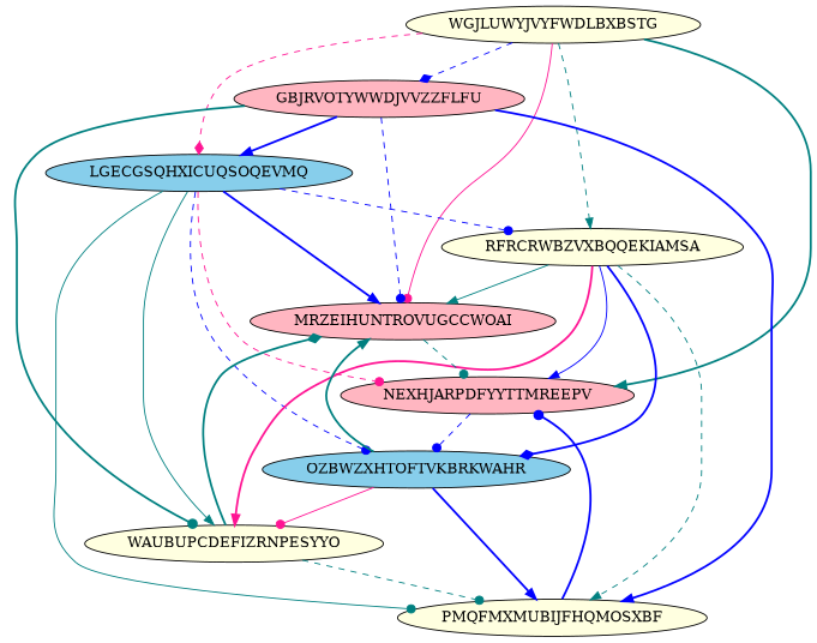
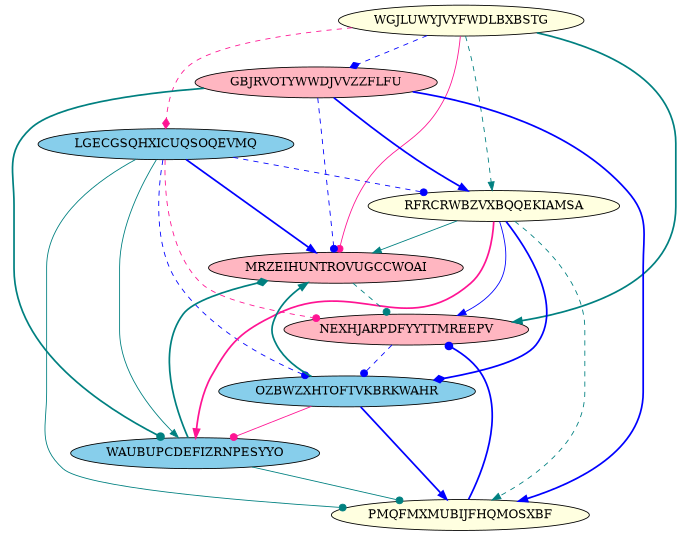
  digraph {
    node [Weight=13 fillcolor=lightyellow style=filled]
    edge [Weight=12 arrowhead=normal color=blue style=dashed]
    WGJLUWYJVYFWDLBXBSTG [Weight=10]
    GBJRVOTYWWDJVVZZFLFU [fillcolor=lightpink]
    LGECGSQHXICUQSOQEVMQ [Weight=19 fillcolor=skyblue]
    RFRCRWBZVXBQQEKIAMSA [Weight=14]
    MRZEIHUNTROVUGCCWOAI [Weight=10 fillcolor=lightpink]
    NEXHJARPDFYYTTMREEPV [Weight=17 fillcolor=lightpink]
-   WAUBUPCDEFIZRNPESYYO
+   WAUBUPCDEFIZRNPESYYO [fillcolor=skyblue]
    PMQFMXMUBIJFHQMOSXBF
    OZBWZXHTOFTVKBRKWAHR [Weight=11 fillcolor=skyblue]
    WGJLUWYJVYFWDLBXBSTG -> GBJRVOTYWWDJVVZZFLFU [Weight=15 arrowhead=diamond]
    WGJLUWYJVYFWDLBXBSTG -> LGECGSQHXICUQSOQEVMQ [Weight=10 arrowhead=diamond color=deeppink]
    WGJLUWYJVYFWDLBXBSTG -> RFRCRWBZVXBQQEKIAMSA [Weight=10 color=teal]
    WGJLUWYJVYFWDLBXBSTG -> MRZEIHUNTROVUGCCWOAI [Weight=18 arrowhead=dot color=deeppink style=solid]
    WGJLUWYJVYFWDLBXBSTG -> NEXHJARPDFYYTTMREEPV [color=teal style=bold]
-   GBJRVOTYWWDJVVZZFLFU -> LGECGSQHXICUQSOQEVMQ [style=bold]
+   GBJRVOTYWWDJVVZZFLFU -> RFRCRWBZVXBQQEKIAMSA [style=bold]
    GBJRVOTYWWDJVVZZFLFU -> MRZEIHUNTROVUGCCWOAI [Weight=11 arrowhead=dot]
    GBJRVOTYWWDJVVZZFLFU -> WAUBUPCDEFIZRNPESYYO [Weight=18 arrowhead=dot color=teal style=bold]
    GBJRVOTYWWDJVVZZFLFU -> PMQFMXMUBIJFHQMOSXBF [Weight=17 style=bold]
    LGECGSQHXICUQSOQEVMQ -> RFRCRWBZVXBQQEKIAMSA [Weight=14 arrowhead=dot]
    LGECGSQHXICUQSOQEVMQ -> MRZEIHUNTROVUGCCWOAI [Weight=17 style=bold]
    LGECGSQHXICUQSOQEVMQ -> NEXHJARPDFYYTTMREEPV [Weight=19 arrowhead=dot color=deeppink]
    LGECGSQHXICUQSOQEVMQ -> WAUBUPCDEFIZRNPESYYO [Weight=11 color=teal style=solid]
    LGECGSQHXICUQSOQEVMQ -> PMQFMXMUBIJFHQMOSXBF [Weight=19 arrowhead=dot color=teal style=solid]
    LGECGSQHXICUQSOQEVMQ -> OZBWZXHTOFTVKBRKWAHR [Weight=18 arrowhead=dot]
    RFRCRWBZVXBQQEKIAMSA -> MRZEIHUNTROVUGCCWOAI [Weight=13 color=teal style=solid]
    RFRCRWBZVXBQQEKIAMSA -> NEXHJARPDFYYTTMREEPV [Weight=16 style=solid]
    RFRCRWBZVXBQQEKIAMSA -> WAUBUPCDEFIZRNPESYYO [Weight=18 color=deeppink style=bold]
    RFRCRWBZVXBQQEKIAMSA -> PMQFMXMUBIJFHQMOSXBF [Weight=17 color=teal]
    RFRCRWBZVXBQQEKIAMSA -> OZBWZXHTOFTVKBRKWAHR [Weight=14 arrowhead=diamond style=bold]
    MRZEIHUNTROVUGCCWOAI -> NEXHJARPDFYYTTMREEPV [arrowhead=dot color=teal]
    NEXHJARPDFYYTTMREEPV -> OZBWZXHTOFTVKBRKWAHR [Weight=19 arrowhead=dot]
    WAUBUPCDEFIZRNPESYYO -> MRZEIHUNTROVUGCCWOAI [arrowhead=diamond color=teal style=bold]
-   WAUBUPCDEFIZRNPESYYO -> PMQFMXMUBIJFHQMOSXBF [Weight=19 arrowhead=dot color=teal]
+   WAUBUPCDEFIZRNPESYYO -> PMQFMXMUBIJFHQMOSXBF [Weight=19 arrowhead=dot color=teal style=solid]
    PMQFMXMUBIJFHQMOSXBF -> NEXHJARPDFYYTTMREEPV [arrowhead=dot style=bold]
    OZBWZXHTOFTVKBRKWAHR -> MRZEIHUNTROVUGCCWOAI [Weight=13 color=teal style=bold]
    OZBWZXHTOFTVKBRKWAHR -> WAUBUPCDEFIZRNPESYYO [Weight=11 arrowhead=dot color=deeppink style=solid]
    OZBWZXHTOFTVKBRKWAHR -> PMQFMXMUBIJFHQMOSXBF [Weight=11 style=bold]
  }
